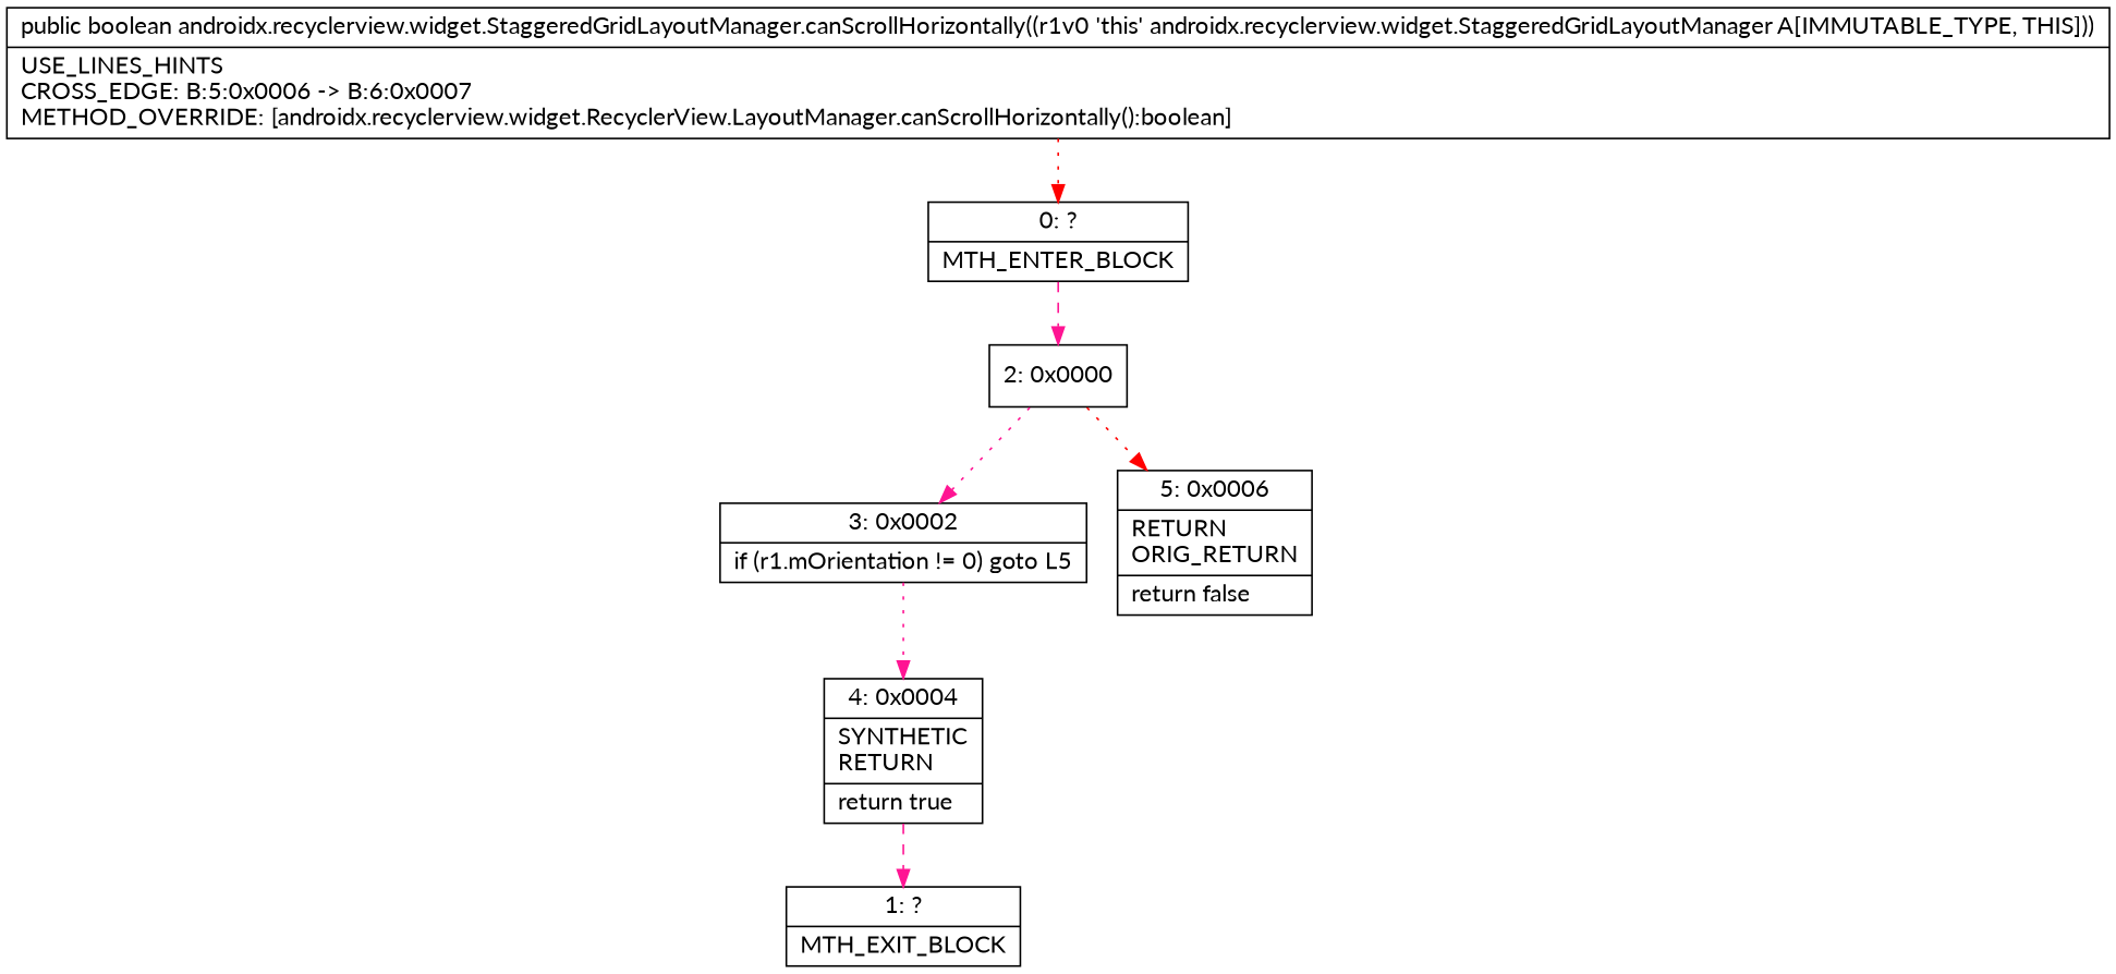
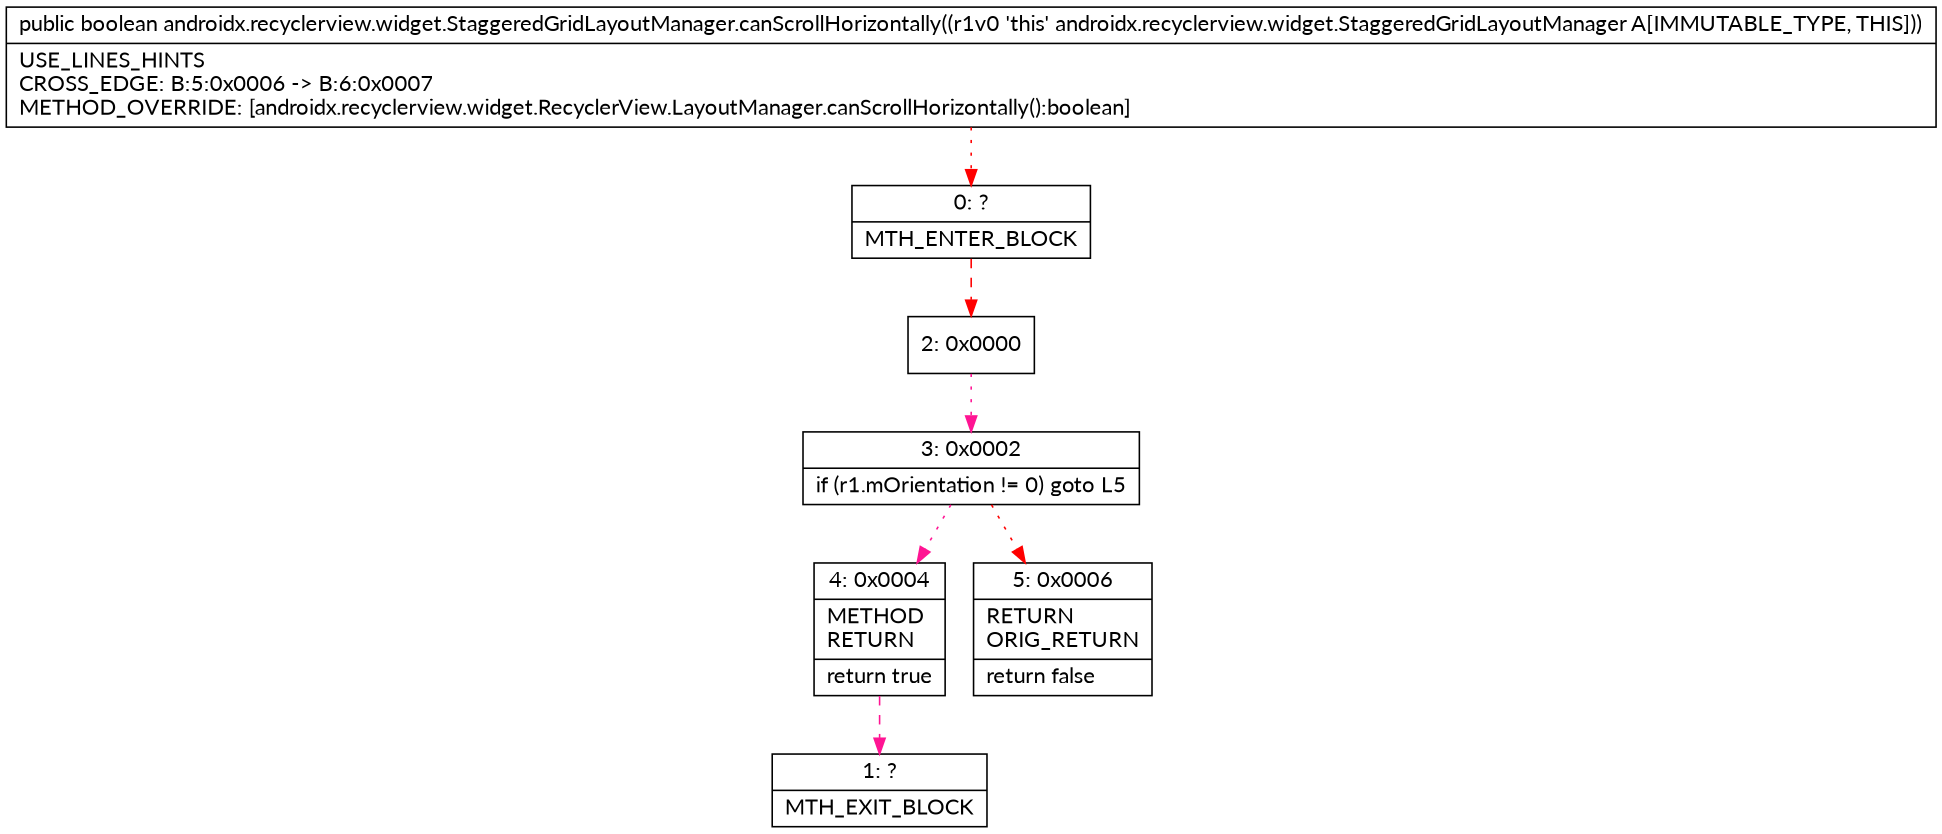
  digraph {
    fontname=Lato
    node [fontname=Lato shape=record]
    edge [color=deeppink fontname=Lato style=dotted]
    n1 [label="{0\:\ ?|MTH_ENTER_BLOCK\l}"]
    n2 [label="{2\:\ 0x0000}"]
    n3 [label="{3\:\ 0x0002|if (r1.mOrientation != 0) goto L5\l}"]
-   n4 [label="{4\:\ 0x0004|SYNTHETIC\lRETURN\l|return true\l}"]
+   n4 [label="{4\:\ 0x0004|METHOD\lRETURN\l|return true\l}"]
    n5 [label="{5\:\ 0x0006|RETURN\lORIG_RETURN\l|return false\l}"]
    n6 [label="{1\:\ ?|MTH_EXIT_BLOCK\l}"]
    n7 [label="{public boolean androidx.recyclerview.widget.StaggeredGridLayoutManager.canScrollHorizontally((r1v0 'this' androidx.recyclerview.widget.StaggeredGridLayoutManager A[IMMUTABLE_TYPE, THIS]))  | USE_LINES_HINTS\lCROSS_EDGE: B:5:0x0006 \-\> B:6:0x0007\lMETHOD_OVERRIDE: [androidx.recyclerview.widget.RecyclerView.LayoutManager.canScrollHorizontally():boolean]\l}"]
-   n1 -> n2 [style=dashed]
+   n1 -> n2 [color=red style=dashed]
    n2 -> n3
    n3 -> n4
-   n2 -> n5 [color=red]
+   n3 -> n5 [color=red]
    n4 -> n6 [style=dashed]
    n7 -> n1 [color=red]
  }
